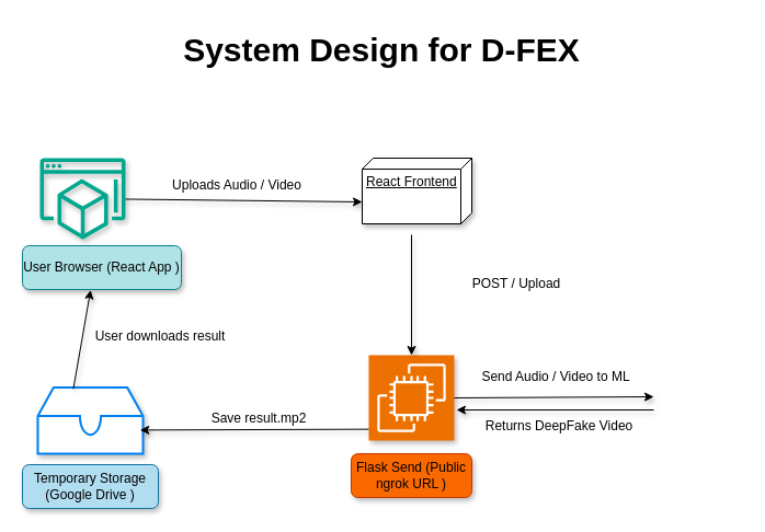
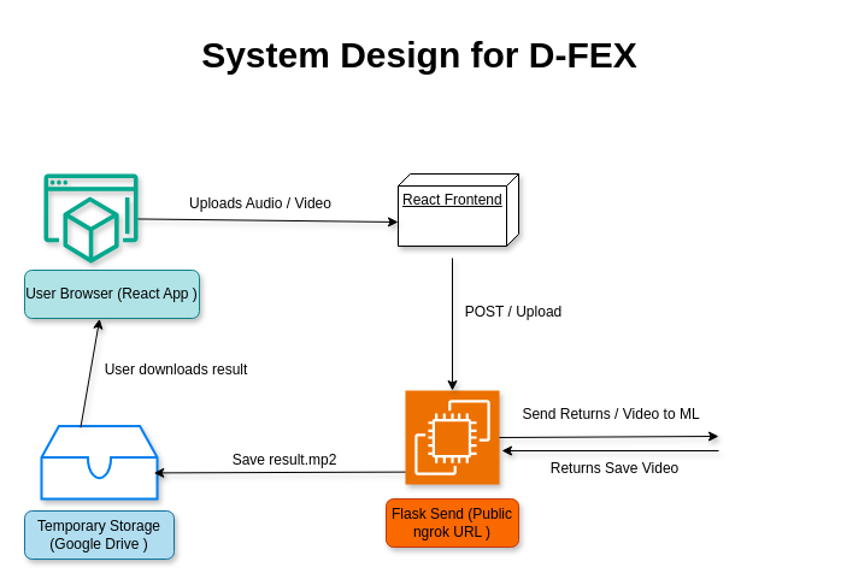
  <mxCell id="0" />
  <mxCell id="1" parent="0" />
  <mxCell id="2" value="" style="outlineConnect=0;fontColor=#232F3E;gradientColor=none;fillColor=#01A88D;strokeColor=none;dashed=0;verticalLabelPosition=bottom;verticalAlign=top;align=center;html=1;fontSize=12;fontStyle=0;aspect=fixed;shape=mxgraph.aws4.workspaces_workspaces_web;shadow=1;" vertex="1" parent="1"><mxGeometry x="36" y="144" width="78" height="74" as="geometry" /></mxCell>
  <mxCell id="3" value="User Browser (React App )" style="text;strokeColor=#0e8088;align=center;fillColor=#b0e3e6;html=1;verticalAlign=middle;whiteSpace=wrap;rounded=1;shadow=1;" vertex="1" parent="1"><mxGeometry x="20" y="224" width="145" height="40" as="geometry" /></mxCell>
  <mxCell id="4" value="React Frontend&lt;div&gt;&lt;br&gt;&lt;/div&gt;" style="verticalAlign=top;align=left;spacingTop=8;spacingLeft=2;spacingRight=12;shape=cube;size=10;direction=south;fontStyle=4;html=1;whiteSpace=wrap;shadow=1;" vertex="1" parent="1"><mxGeometry x="330" y="144" width="100" height="60" as="geometry" /></mxCell>
  <mxCell id="5" value="" style="endArrow=classic;html=1;rounded=0;entryX=0;entryY=0;entryDx=40;entryDy=100;entryPerimeter=0;shadow=1;" edge="1" parent="1" source="2" target="4"><mxGeometry width="50" height="50" relative="1" as="geometry"><mxPoint x="356" y="384" as="sourcePoint" /><mxPoint x="406" y="334" as="targetPoint" /><Array as="points" /></mxGeometry></mxCell>
  <mxCell id="6" value="Uploads Audio / Video" style="text;strokeColor=none;align=center;fillColor=none;html=1;verticalAlign=middle;whiteSpace=wrap;rounded=0;shadow=1;" vertex="1" parent="1"><mxGeometry x="156" y="154" width="120" height="30" as="geometry" /></mxCell>
  <mxCell id="7" value="" style="points=[[0,0,0],[0.25,0,0],[0.5,0,0],[0.75,0,0],[1,0,0],[0,1,0],[0.25,1,0],[0.5,1,0],[0.75,1,0],[1,1,0],[0,0.25,0],[0,0.5,0],[0,0.75,0],[1,0.25,0],[1,0.5,0],[1,0.75,0]];outlineConnect=0;fontColor=#232F3E;fillColor=#ED7100;strokeColor=#ffffff;dashed=0;verticalLabelPosition=bottom;verticalAlign=top;align=center;html=1;fontSize=12;fontStyle=0;aspect=fixed;shape=mxgraph.aws4.resourceIcon;resIcon=mxgraph.aws4.ec2;shadow=1;" vertex="1" parent="1"><mxGeometry x="336" y="324" width="78" height="78" as="geometry" /></mxCell>
  <mxCell id="8" value="Flask Send (Public ngrok URL )" style="text;strokeColor=#C73500;align=center;fillColor=#fa6800;html=1;verticalAlign=middle;whiteSpace=wrap;rounded=1;fontColor=#000000;glass=0;shadow=1;" vertex="1" parent="1"><mxGeometry x="320" y="414" width="110" height="40" as="geometry" /></mxCell>
  <mxCell id="9" value="" style="endArrow=classic;html=1;rounded=0;exitX=0;exitY=0;exitDx=70;exitDy=55;exitPerimeter=0;entryX=0.5;entryY=0;entryDx=0;entryDy=0;entryPerimeter=0;shadow=1;" edge="1" parent="1" source="4" target="7"><mxGeometry width="50" height="50" relative="1" as="geometry"><mxPoint x="356" y="384" as="sourcePoint" /><mxPoint x="406" y="334" as="targetPoint" /></mxGeometry></mxCell>
- <mxCell id="10" value="POST / Upload" style="text;strokeColor=none;align=center;fillColor=none;html=1;verticalAlign=middle;whiteSpace=wrap;rounded=0;shadow=1;" vertex="1" parent="1"><mxGeometry x="411" y="244" width="120" height="30" as="geometry" /></mxCell>
+ <mxCell id="10" value="POST / Upload" style="text;strokeColor=none;align=center;fillColor=none;html=1;verticalAlign=middle;whiteSpace=wrap;rounded=0;shadow=1;" vertex="1" parent="1"><mxGeometry x="366" y="244" width="120" height="30" as="geometry" /></mxCell>
  <mxCell id="11" value="" style="shape=image;html=1;verticalAlign=top;verticalLabelPosition=bottom;labelBackgroundColor=#ffffff;imageAspect=0;aspect=fixed;image=https://icons.diagrams.net/icon-cache1/Unicons_Line_vol_1-2963/brain-1038.svg;shadow=1;" vertex="1" parent="1"><mxGeometry x="596" y="322" width="80" height="80" as="geometry" /></mxCell>
  <mxCell id="12" value="" style="endArrow=classic;html=1;rounded=0;entryX=0;entryY=0.5;entryDx=0;entryDy=0;exitX=1;exitY=0.5;exitDx=0;exitDy=0;exitPerimeter=0;shadow=1;" edge="1" parent="1" source="7" target="11"><mxGeometry width="50" height="50" relative="1" as="geometry"><mxPoint x="366" y="424" as="sourcePoint" /><mxPoint x="416" y="374" as="targetPoint" /></mxGeometry></mxCell>
- <mxCell id="13" value="Send Audio / Video to ML" style="text;strokeColor=none;align=center;fillColor=none;html=1;verticalAlign=middle;whiteSpace=wrap;rounded=0;shadow=1;" vertex="1" parent="1"><mxGeometry x="414" y="324" width="186" height="40" as="geometry" /></mxCell>
+ <mxCell id="13" value="Send Returns / Video to ML" style="text;strokeColor=none;align=center;fillColor=none;html=1;verticalAlign=middle;whiteSpace=wrap;rounded=0;shadow=1;" vertex="1" parent="1"><mxGeometry x="414" y="324" width="186" height="40" as="geometry" /></mxCell>
  <mxCell id="14" value="" style="endArrow=classic;html=1;rounded=0;exitX=0;exitY=0.65;exitDx=0;exitDy=0;exitPerimeter=0;shadow=1;" edge="1" parent="1" source="11"><mxGeometry width="50" height="50" relative="1" as="geometry"><mxPoint x="366" y="424" as="sourcePoint" /><mxPoint x="416" y="374" as="targetPoint" /></mxGeometry></mxCell>
- <mxCell id="15" value="Returns DeepFake Video" style="text;strokeColor=none;align=center;fillColor=none;html=1;verticalAlign=middle;whiteSpace=wrap;rounded=0;shadow=1;" vertex="1" parent="1"><mxGeometry x="430" y="374" width="160" height="30" as="geometry" /></mxCell>
+ <mxCell id="15" value="Returns Save Video" style="text;strokeColor=none;align=center;fillColor=none;html=1;verticalAlign=middle;whiteSpace=wrap;rounded=0;shadow=1;" vertex="1" parent="1"><mxGeometry x="430" y="374" width="160" height="30" as="geometry" /></mxCell>
  <mxCell id="16" value="" style="html=1;verticalLabelPosition=bottom;align=center;labelBackgroundColor=#ffffff;verticalAlign=top;strokeWidth=2;strokeColor=#0080F0;shadow=1;dashed=0;shape=mxgraph.ios7.icons.storage;" vertex="1" parent="1"><mxGeometry x="34" y="353.5" width="96" height="60.5" as="geometry" /></mxCell>
  <mxCell id="17" value="Temporary Storage (Google Drive )" style="text;strokeColor=#10739e;align=center;fillColor=#b1ddf0;html=1;verticalAlign=middle;whiteSpace=wrap;rounded=1;shadow=1;" vertex="1" parent="1"><mxGeometry x="20" y="424" width="124" height="40" as="geometry" /></mxCell>
  <mxCell id="18" value="" style="endArrow=classic;html=1;rounded=0;exitX=0;exitY=0.867;exitDx=0;exitDy=0;exitPerimeter=0;entryX=0.971;entryY=0.643;entryDx=0;entryDy=0;entryPerimeter=0;shadow=1;" edge="1" parent="1" source="7" target="16"><mxGeometry width="50" height="50" relative="1" as="geometry"><mxPoint x="336.002" y="373.998" as="sourcePoint" /><mxPoint x="139.98" y="371.22" as="targetPoint" /></mxGeometry></mxCell>
  <mxCell id="19" value="Save result.mp2" style="text;strokeColor=none;align=center;fillColor=none;html=1;verticalAlign=middle;whiteSpace=wrap;rounded=0;shadow=1;" vertex="1" parent="1"><mxGeometry x="166" y="362" width="140" height="40" as="geometry" /></mxCell>
  <mxCell id="20" value="" style="endArrow=classic;html=1;rounded=0;entryX=0.429;entryY=1.01;entryDx=0;entryDy=0;entryPerimeter=0;exitX=0.338;exitY=0.021;exitDx=0;exitDy=0;exitPerimeter=0;shadow=1;" edge="1" parent="1" source="16" target="3"><mxGeometry width="50" height="50" relative="1" as="geometry"><mxPoint x="66" y="344" as="sourcePoint" /><mxPoint x="416" y="374" as="targetPoint" /></mxGeometry></mxCell>
  <mxCell id="21" value="User downloads result" style="text;strokeColor=none;align=center;fillColor=none;html=1;verticalAlign=middle;whiteSpace=wrap;rounded=0;shadow=1;" vertex="1" parent="1"><mxGeometry x="56" y="292" width="180" height="30" as="geometry" /></mxCell>
  <mxCell id="22" value="System Design for D-FEX" style="text;align=center;fillColor=none;html=1;verticalAlign=middle;whiteSpace=wrap;rounded=0;fillStyle=auto;labelBorderColor=none;labelBackgroundColor=none;textShadow=0;fontSize=30;fontStyle=1;convertToSvg=1;" vertex="1" parent="1"><mxGeometry x="106" width="484" height="50" as="geometry" y="20" /></mxCell>
